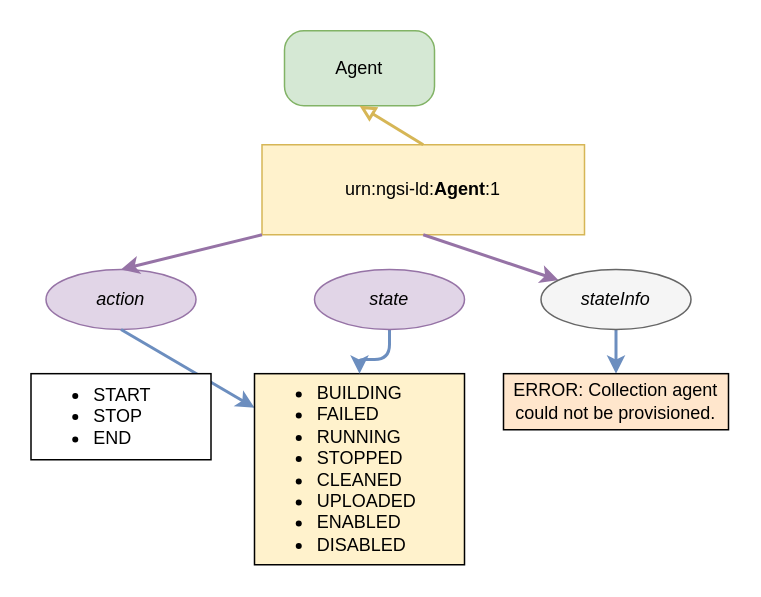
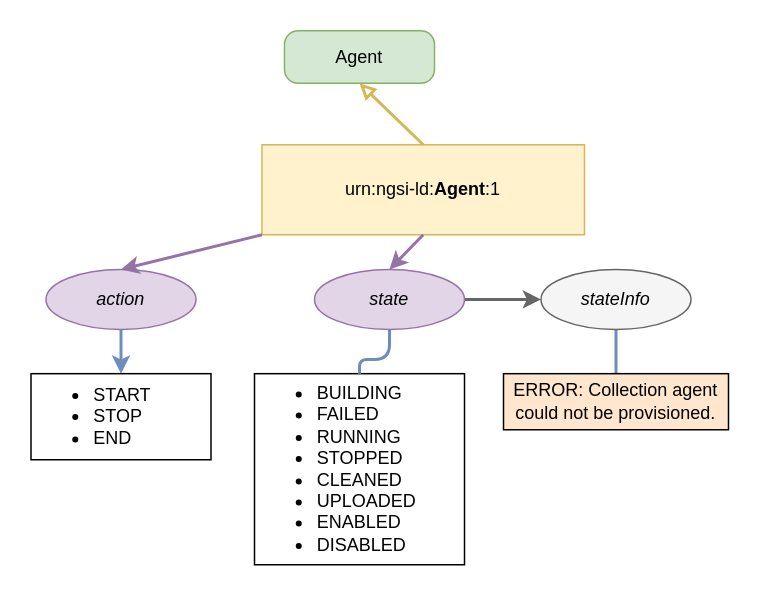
  <mxCell id="0" />
  <mxCell id="1" parent="0" />
- <mxCell id="2" value="Agent" style="rounded=1;arcSize=26;whiteSpace=wrap;html=1;align=center;fillColor=#d5e8d4;strokeColor=#82b366;" parent="1" vertex="1"><mxGeometry x="189" y="20" width="100" height="50" as="geometry" /></mxCell>
+ <mxCell id="2" value="Agent" style="rounded=1;arcSize=26;whiteSpace=wrap;html=1;align=center;fillColor=#d5e8d4;strokeColor=#82b366;" parent="1" vertex="1"><mxGeometry x="189" y="20" width="100" height="35" as="geometry" /></mxCell>
+ <mxCell id="3" style="rounded=1;orthogonalLoop=1;jettySize=auto;html=1;exitX=1;exitY=0.5;exitDx=0;exitDy=0;strokeWidth=2;fillColor=#e1d5e7;entryX=0;entryY=0.5;entryDx=0;entryDy=0;strokeColor=#666666;" parent="1" source="13" target="15" edge="1"><mxGeometry relative="1" as="geometry" /></mxCell>
  <mxCell id="4" value="urn:ngsi-ld:&lt;b&gt;Agent&lt;/b&gt;:1" style="whiteSpace=wrap;html=1;align=center;fillColor=#fff2cc;strokeColor=#d6b656;" parent="1" vertex="1"><mxGeometry x="174" y="96" width="215" height="60" as="geometry" /></mxCell>
  <mxCell id="5" value="" style="endArrow=block;html=1;fillColor=#fff2cc;strokeColor=#d6b656;exitX=0.5;exitY=0;exitDx=0;exitDy=0;entryX=0.5;entryY=1;entryDx=0;entryDy=0;endFill=0;strokeWidth=2;" parent="1" source="4" target="2" edge="1"><mxGeometry relative="1" as="geometry"><mxPoint x="-56" y="89" as="sourcePoint" /><mxPoint x="44" y="89" as="targetPoint" /></mxGeometry></mxCell>
  <mxCell id="6" value="action" style="ellipse;whiteSpace=wrap;html=1;align=center;fillColor=#e1d5e7;strokeColor=#9673a6;fontStyle=2" parent="1" vertex="1"><mxGeometry x="30" y="179.13" width="100" height="40" as="geometry" /></mxCell>
- <mxCell id="7" value="" style="endArrow=classic;html=1;fillColor=#e1d5e7;strokeColor=#9673a6;strokeWidth=2;exitX=0.5;exitY=1;exitDx=0;exitDy=0;" parent="1" source="4" target="15" edge="1"><mxGeometry relative="1" as="geometry"><mxPoint x="415" y="471" as="sourcePoint" /><mxPoint x="271.796" y="179.311" as="targetPoint" /></mxGeometry></mxCell>
+ <mxCell id="7" value="" style="endArrow=classic;html=1;fillColor=#e1d5e7;strokeColor=#9673a6;strokeWidth=2;exitX=0.5;exitY=1;exitDx=0;exitDy=0;entryX=0.5;entryY=0;entryDx=0;entryDy=0;" parent="1" source="4" target="13" edge="1"><mxGeometry relative="1" as="geometry"><mxPoint x="415" y="471" as="sourcePoint" /><mxPoint x="271.796" y="179.311" as="targetPoint" /></mxGeometry></mxCell>
  <mxCell id="8" value="" style="endArrow=classic;html=1;fillColor=#e1d5e7;strokeColor=#9673a6;strokeWidth=2;exitX=0;exitY=1;exitDx=0;exitDy=0;entryX=0.5;entryY=0;entryDx=0;entryDy=0;" parent="1" source="4" target="6" edge="1"><mxGeometry relative="1" as="geometry"><mxPoint x="265" y="141" as="sourcePoint" /><mxPoint x="290.002" y="189.154" as="targetPoint" /></mxGeometry></mxCell>
- <mxCell id="9" value="" style="endArrow=classic;html=1;fillColor=#dae8fc;strokeColor=#6c8ebf;strokeWidth=2;exitX=0.5;exitY=1;exitDx=0;exitDy=0;" parent="1" source="6" target="11" edge="1"><mxGeometry relative="1" as="geometry"><mxPoint x="114" y="217" as="sourcePoint" /><mxPoint x="114" y="246" as="targetPoint" /></mxGeometry></mxCell>
+ <mxCell id="9" value="" style="endArrow=classic;html=1;fillColor=#dae8fc;strokeColor=#6c8ebf;entryX=0.5;entryY=0;entryDx=0;entryDy=0;strokeWidth=2;exitX=0.5;exitY=1;exitDx=0;exitDy=0;" parent="1" source="6" target="10" edge="1"><mxGeometry relative="1" as="geometry"><mxPoint x="114" y="217" as="sourcePoint" /><mxPoint x="114" y="246" as="targetPoint" /></mxGeometry></mxCell>
  <mxCell id="10" value="&lt;ul&gt;&lt;li&gt;START&lt;/li&gt;&lt;li&gt;STOP&lt;/li&gt;&lt;li&gt;END&lt;/li&gt;&lt;/ul&gt;" style="whiteSpace=wrap;html=1;align=left;" parent="1" vertex="1"><mxGeometry x="20" y="248.62" width="120" height="57.38" as="geometry" /></mxCell>
- <mxCell id="11" value="&lt;ul&gt;&lt;li&gt;&lt;span&gt;BUILDING&lt;/span&gt;&lt;/li&gt;&lt;li&gt;&lt;span&gt;FAILED&lt;/span&gt;&lt;/li&gt;&lt;li&gt;RUNNING&lt;/li&gt;&lt;li&gt;STOPPED&lt;/li&gt;&lt;li&gt;CLEANED&lt;/li&gt;&lt;li&gt;UPLOADED&lt;/li&gt;&lt;li&gt;ENABLED&lt;/li&gt;&lt;li&gt;DISABLED&lt;/li&gt;&lt;/ul&gt;" style="whiteSpace=wrap;html=1;align=left;fillColor=#fff2cc;" parent="1" vertex="1"><mxGeometry x="169" y="248.62" width="140" height="127.38" as="geometry" /></mxCell>
- <mxCell id="12" value="" style="edgeStyle=orthogonalEdgeStyle;rounded=1;orthogonalLoop=1;jettySize=auto;html=1;strokeColor=#6c8ebf;strokeWidth=2;fillColor=#dae8fc;" parent="1" source="13" target="11" edge="1"><mxGeometry relative="1" as="geometry" /></mxCell>
+ <mxCell id="11" value="&lt;ul&gt;&lt;li&gt;&lt;span&gt;BUILDING&lt;/span&gt;&lt;/li&gt;&lt;li&gt;&lt;span&gt;FAILED&lt;/span&gt;&lt;/li&gt;&lt;li&gt;RUNNING&lt;/li&gt;&lt;li&gt;STOPPED&lt;/li&gt;&lt;li&gt;CLEANED&lt;/li&gt;&lt;li&gt;UPLOADED&lt;/li&gt;&lt;li&gt;ENABLED&lt;/li&gt;&lt;li&gt;DISABLED&lt;/li&gt;&lt;/ul&gt;" style="whiteSpace=wrap;html=1;align=left;" parent="1" vertex="1"><mxGeometry x="169" y="248.62" width="140" height="127.38" as="geometry" /></mxCell>
+ <mxCell id="12" value="" style="edgeStyle=orthogonalEdgeStyle;rounded=1;orthogonalLoop=1;jettySize=auto;html=1;strokeColor=#6c8ebf;strokeWidth=2;fillColor=#dae8fc;endArrow=none;" parent="1" source="13" target="11" edge="1"><mxGeometry relative="1" as="geometry" /></mxCell>
  <mxCell id="13" value="state" style="ellipse;whiteSpace=wrap;html=1;align=center;fillColor=#e1d5e7;strokeColor=#9673a6;fontStyle=2" parent="1" vertex="1"><mxGeometry x="209" y="179.13" width="100" height="40" as="geometry" /></mxCell>
- <mxCell id="14" style="rounded=1;orthogonalLoop=1;jettySize=auto;html=1;exitX=0.5;exitY=1;exitDx=0;exitDy=0;entryX=0.5;entryY=0;entryDx=0;entryDy=0;strokeColor=#6c8ebf;strokeWidth=2;fillColor=#dae8fc;" parent="1" source="15" target="16" edge="1"><mxGeometry relative="1" as="geometry" /></mxCell>
+ <mxCell id="14" style="rounded=1;orthogonalLoop=1;jettySize=auto;html=1;exitX=0.5;exitY=1;exitDx=0;exitDy=0;entryX=0.5;entryY=0;entryDx=0;entryDy=0;strokeColor=#6c8ebf;strokeWidth=2;fillColor=#dae8fc;endArrow=none;" parent="1" source="15" target="16" edge="1"><mxGeometry relative="1" as="geometry" /></mxCell>
  <mxCell id="15" value="stateInfo" style="ellipse;whiteSpace=wrap;html=1;align=center;fontStyle=2;fillColor=#F5F5F5;strokeColor=#666666;" parent="1" vertex="1"><mxGeometry x="360" y="179.13" width="100" height="40" as="geometry" /></mxCell>
  <mxCell id="16" value="&lt;div&gt;ERROR: Collection agent could not be provisioned.&lt;/div&gt;" style="whiteSpace=wrap;html=1;align=center;fillColor=#ffe6cc;" parent="1" vertex="1"><mxGeometry x="335" y="248.62" width="150" height="37.38" as="geometry" /></mxCell>
